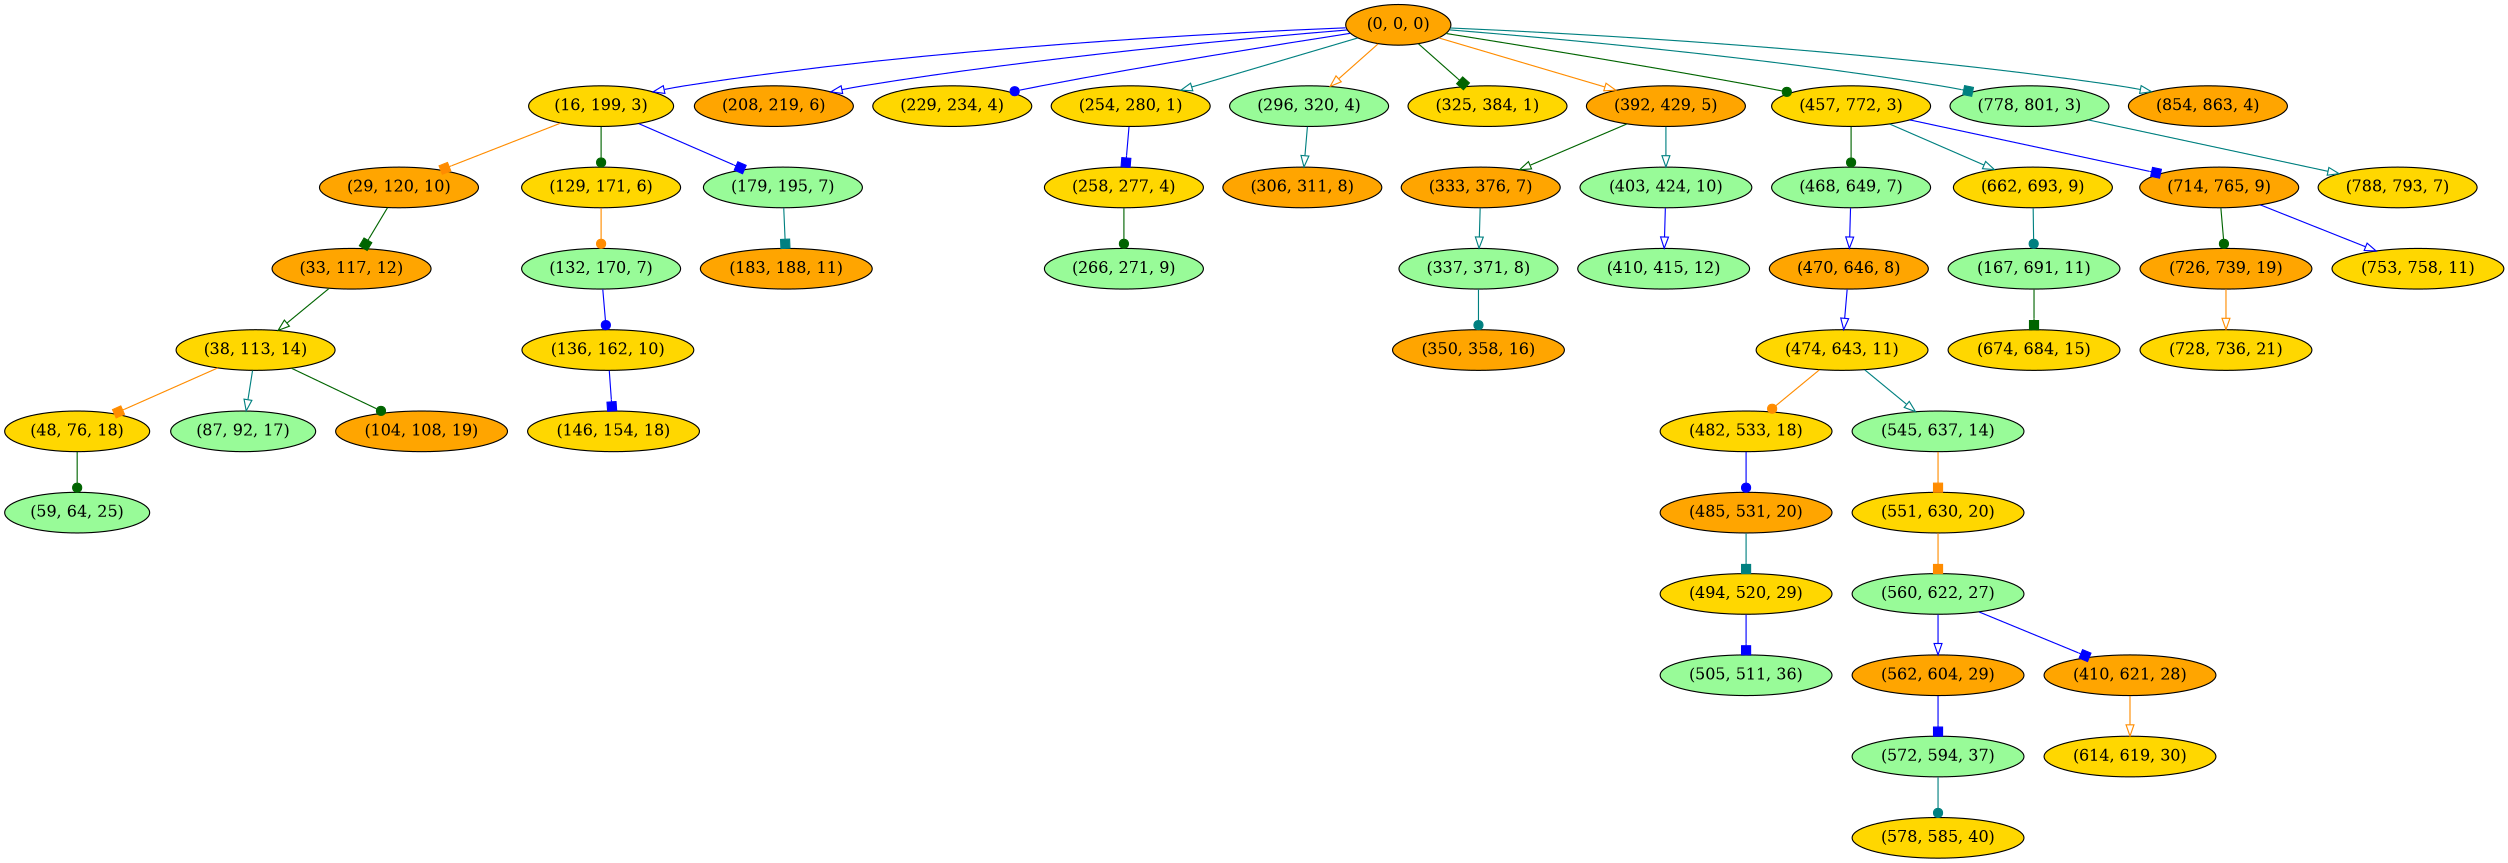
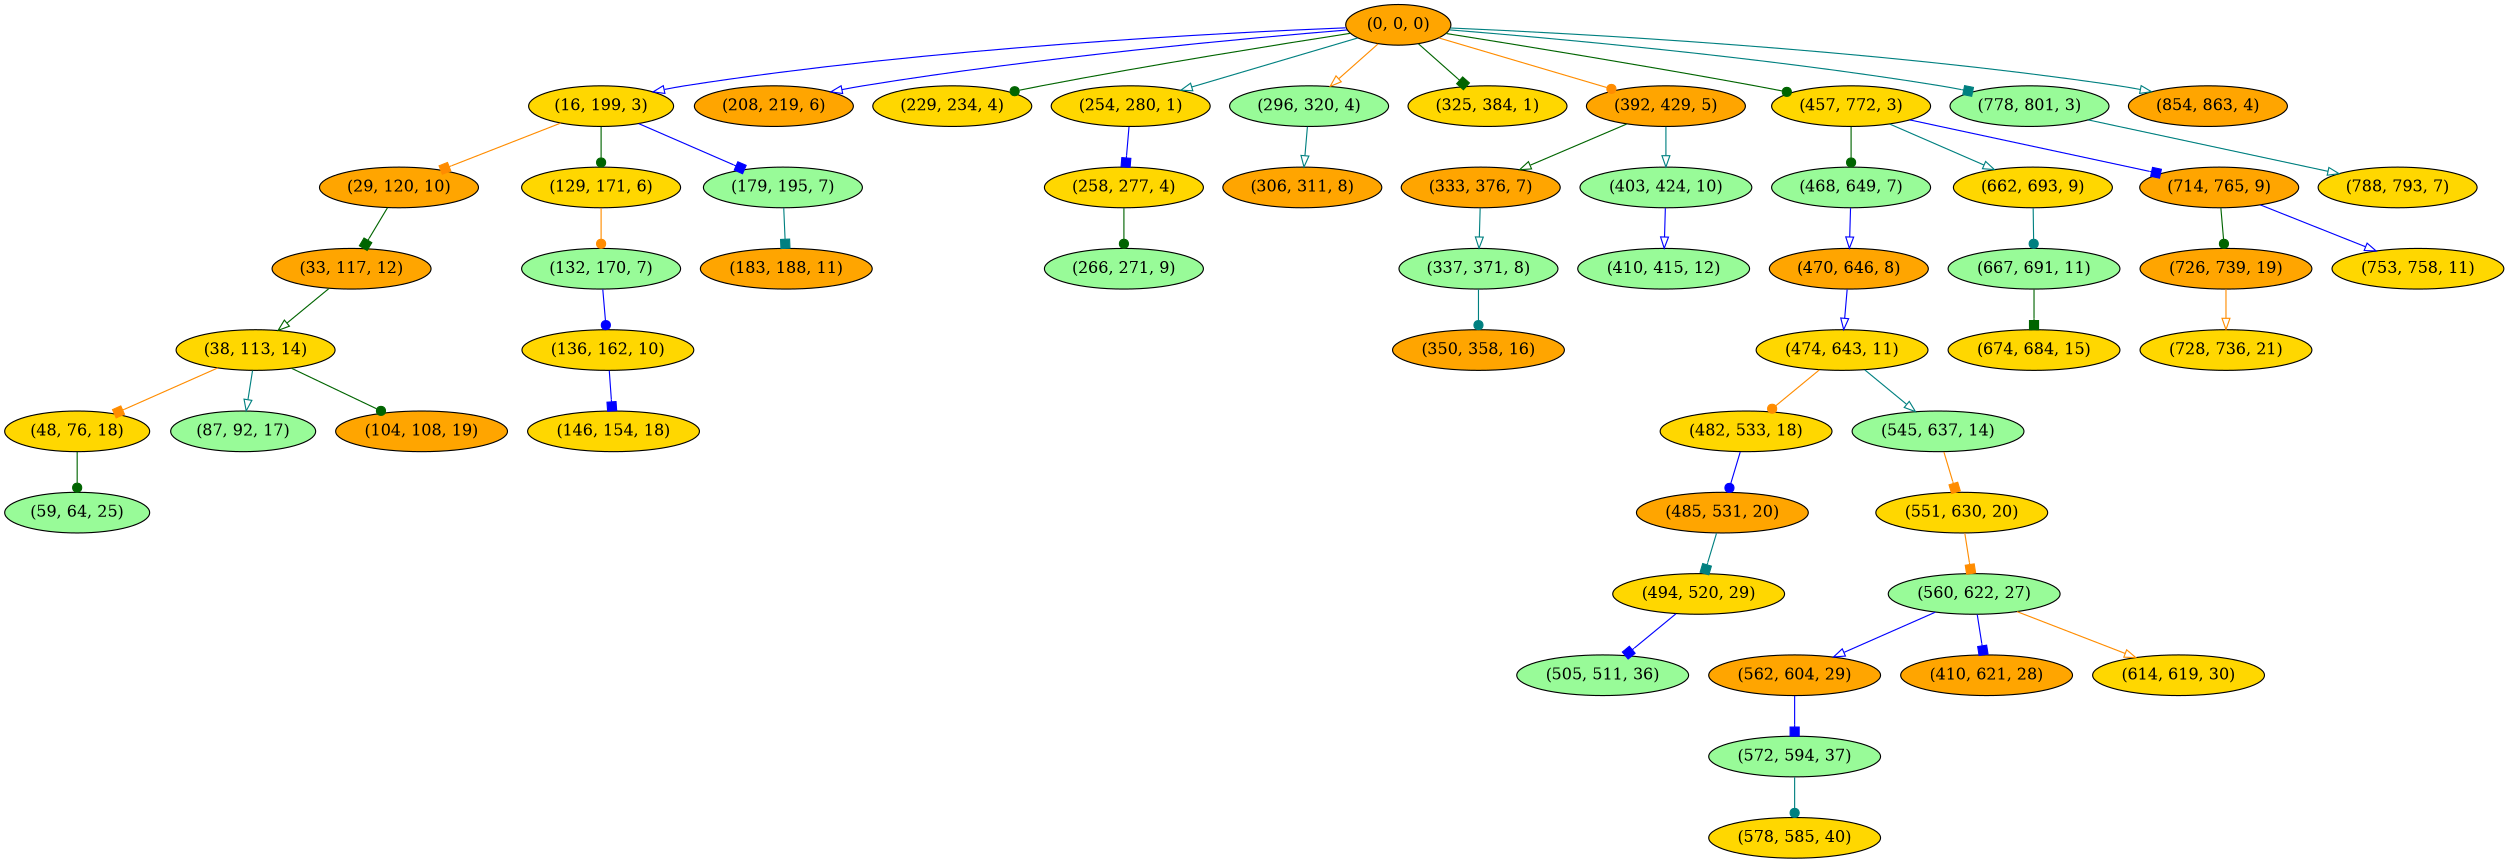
  digraph {
    node [fillcolor=gold style=filled]
    edge [arrowhead=onormal color=blue]
    "(0, 0, 0)" [fillcolor=orange]
    "(16, 199, 3)"
    "(208, 219, 6)" [fillcolor=orange]
    "(229, 234, 4)"
    "(254, 280, 1)"
    "(296, 320, 4)" [fillcolor=palegreen]
    "(325, 384, 1)"
    "(392, 429, 5)" [fillcolor=orange]
    "(457, 772, 3)"
    "(778, 801, 3)" [fillcolor=palegreen]
    "(854, 863, 4)" [fillcolor=orange]
    "(29, 120, 10)" [fillcolor=orange]
    "(129, 171, 6)"
    "(179, 195, 7)" [fillcolor=palegreen]
    "(258, 277, 4)"
    "(306, 311, 8)" [fillcolor=orange]
    "(333, 376, 7)" [fillcolor=orange]
    "(403, 424, 10)" [fillcolor=palegreen]
    "(468, 649, 7)" [fillcolor=palegreen]
    "(662, 693, 9)"
    "(714, 765, 9)" [fillcolor=orange]
    "(788, 793, 7)"
    "(33, 117, 12)" [fillcolor=orange]
    "(132, 170, 7)" [fillcolor=palegreen]
    "(183, 188, 11)" [fillcolor=orange]
    "(38, 113, 14)"
    "(48, 76, 18)"
    "(87, 92, 17)" [fillcolor=palegreen]
    "(104, 108, 19)" [fillcolor=orange]
    "(59, 64, 25)" [fillcolor=palegreen]
    "(136, 162, 10)"
    "(146, 154, 18)"
    "(266, 271, 9)" [fillcolor=palegreen]
    "(337, 371, 8)" [fillcolor=palegreen]
    "(350, 358, 16)" [fillcolor=orange]
    "(410, 415, 12)" [fillcolor=palegreen]
    "(470, 646, 8)" [fillcolor=orange]
-   "(667, 691, 11)" [fillcolor=palegreen label="(167, 691, 11)"]
+   "(667, 691, 11)" [fillcolor=palegreen]
    "(726, 739, 19)" [fillcolor=orange]
    "(753, 758, 11)"
    "(474, 643, 11)"
    "(482, 533, 18)"
    "(545, 637, 14)" [fillcolor=palegreen]
    "(485, 531, 20)" [fillcolor=orange]
    "(551, 630, 20)"
    "(494, 520, 29)"
    "(505, 511, 36)" [fillcolor=palegreen]
    "(560, 622, 27)" [fillcolor=palegreen]
    "(562, 604, 29)" [fillcolor=orange]
    n50 [fillcolor=orange label="(410, 621, 28)"]
    "(572, 594, 37)" [fillcolor=palegreen]
    "(614, 619, 30)"
    "(578, 585, 40)"
    "(674, 684, 15)"
    "(728, 736, 21)"
    "(0, 0, 0)" -> "(16, 199, 3)"
    "(0, 0, 0)" -> "(208, 219, 6)"
-   "(0, 0, 0)" -> "(229, 234, 4)" [arrowhead=dot]
+   "(0, 0, 0)" -> "(229, 234, 4)" [arrowhead=dot color=darkgreen]
    "(0, 0, 0)" -> "(254, 280, 1)" [color=teal]
    "(0, 0, 0)" -> "(296, 320, 4)" [color=darkorange]
    "(0, 0, 0)" -> "(325, 384, 1)" [arrowhead=box color=darkgreen]
-   "(0, 0, 0)" -> "(392, 429, 5)" [color=darkorange]
+   "(0, 0, 0)" -> "(392, 429, 5)" [arrowhead=dot color=darkorange]
    "(0, 0, 0)" -> "(457, 772, 3)" [arrowhead=dot color=darkgreen]
    "(0, 0, 0)" -> "(778, 801, 3)" [arrowhead=box color=teal]
    "(0, 0, 0)" -> "(854, 863, 4)" [color=teal]
    "(16, 199, 3)" -> "(29, 120, 10)" [arrowhead=box color=darkorange]
    "(16, 199, 3)" -> "(129, 171, 6)" [arrowhead=dot color=darkgreen]
    "(16, 199, 3)" -> "(179, 195, 7)" [arrowhead=box]
    "(254, 280, 1)" -> "(258, 277, 4)" [arrowhead=box]
    "(296, 320, 4)" -> "(306, 311, 8)" [color=teal]
    "(392, 429, 5)" -> "(333, 376, 7)" [color=darkgreen]
    "(392, 429, 5)" -> "(403, 424, 10)" [color=teal]
    "(457, 772, 3)" -> "(468, 649, 7)" [arrowhead=dot color=darkgreen]
    "(457, 772, 3)" -> "(662, 693, 9)" [color=teal]
    "(457, 772, 3)" -> "(714, 765, 9)" [arrowhead=box]
    "(778, 801, 3)" -> "(788, 793, 7)" [color=teal]
    "(29, 120, 10)" -> "(33, 117, 12)" [arrowhead=box color=darkgreen]
    "(129, 171, 6)" -> "(132, 170, 7)" [arrowhead=dot color=darkorange]
    "(179, 195, 7)" -> "(183, 188, 11)" [arrowhead=box color=teal]
    "(258, 277, 4)" -> "(266, 271, 9)" [arrowhead=dot color=darkgreen]
    "(333, 376, 7)" -> "(337, 371, 8)" [color=teal]
    "(403, 424, 10)" -> "(410, 415, 12)"
    "(468, 649, 7)" -> "(470, 646, 8)"
    "(662, 693, 9)" -> "(667, 691, 11)" [arrowhead=dot color=teal]
    "(714, 765, 9)" -> "(726, 739, 19)" [arrowhead=dot color=darkgreen]
    "(714, 765, 9)" -> "(753, 758, 11)"
    "(33, 117, 12)" -> "(38, 113, 14)" [color=darkgreen]
    "(132, 170, 7)" -> "(136, 162, 10)" [arrowhead=dot]
    "(38, 113, 14)" -> "(48, 76, 18)" [arrowhead=box color=darkorange]
    "(38, 113, 14)" -> "(87, 92, 17)" [color=teal]
    "(38, 113, 14)" -> "(104, 108, 19)" [arrowhead=dot color=darkgreen]
    "(48, 76, 18)" -> "(59, 64, 25)" [arrowhead=dot color=darkgreen]
    "(136, 162, 10)" -> "(146, 154, 18)" [arrowhead=box]
    "(337, 371, 8)" -> "(350, 358, 16)" [arrowhead=dot color=teal]
    "(470, 646, 8)" -> "(474, 643, 11)"
    "(667, 691, 11)" -> "(674, 684, 15)" [arrowhead=box color=darkgreen]
    "(726, 739, 19)" -> "(728, 736, 21)" [color=darkorange]
    "(474, 643, 11)" -> "(482, 533, 18)" [arrowhead=dot color=darkorange]
    "(474, 643, 11)" -> "(545, 637, 14)" [color=teal]
    "(482, 533, 18)" -> "(485, 531, 20)" [arrowhead=dot]
    "(545, 637, 14)" -> "(551, 630, 20)" [arrowhead=box color=darkorange]
    "(485, 531, 20)" -> "(494, 520, 29)" [arrowhead=box color=teal]
    "(551, 630, 20)" -> "(560, 622, 27)" [arrowhead=box color=darkorange]
    "(494, 520, 29)" -> "(505, 511, 36)" [arrowhead=box]
    "(560, 622, 27)" -> "(562, 604, 29)"
    "(560, 622, 27)" -> n50 [arrowhead=box]
    "(562, 604, 29)" -> "(572, 594, 37)" [arrowhead=box]
-   n50 -> "(614, 619, 30)" [color=darkorange]
+   "(560, 622, 27)" -> "(614, 619, 30)" [color=darkorange]
    "(572, 594, 37)" -> "(578, 585, 40)" [arrowhead=dot color=teal]
  }
